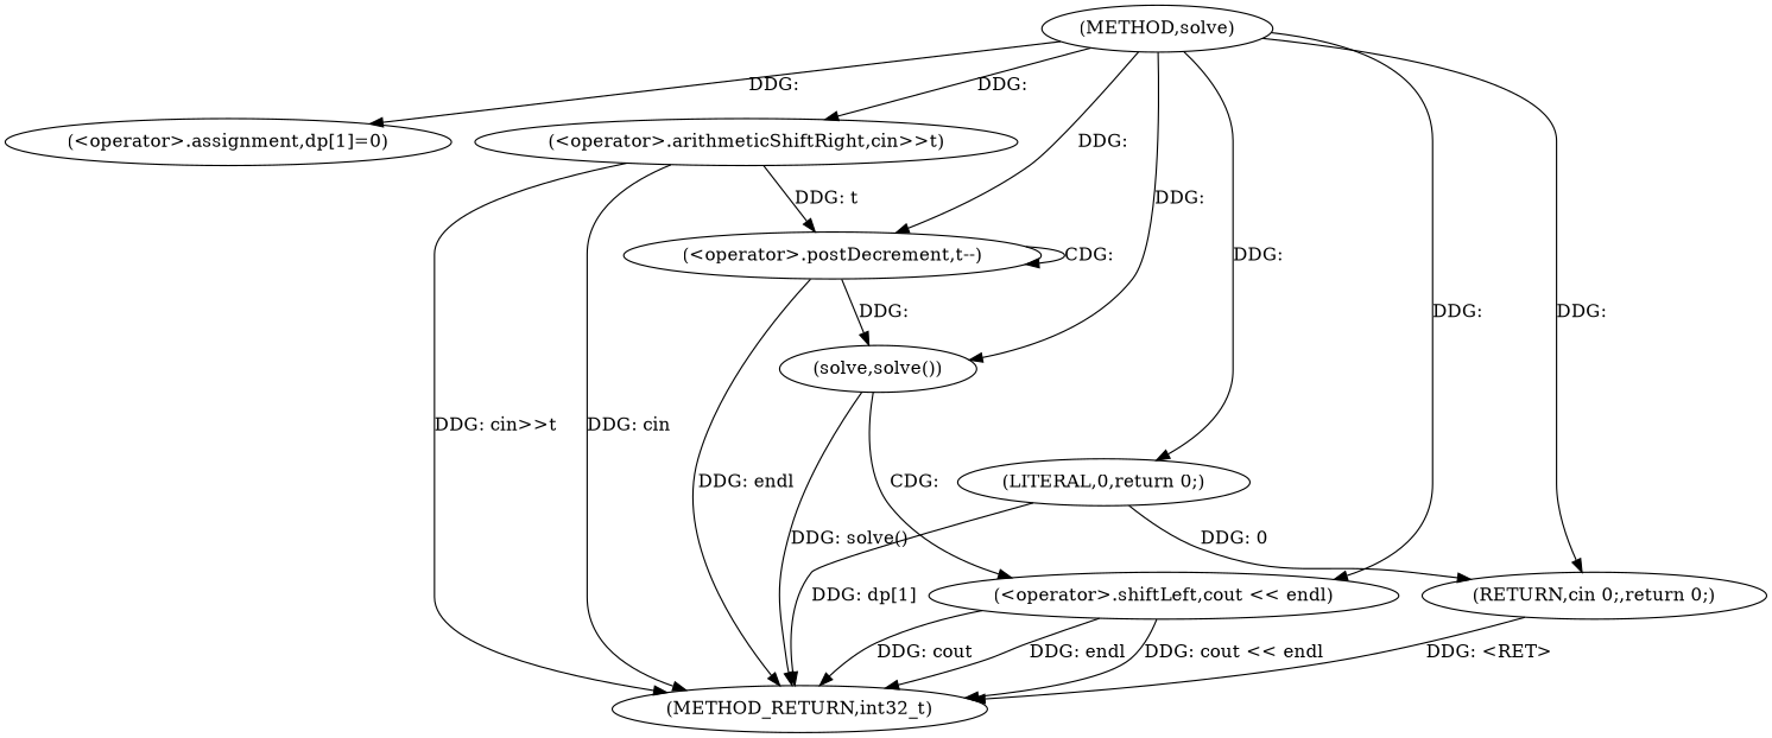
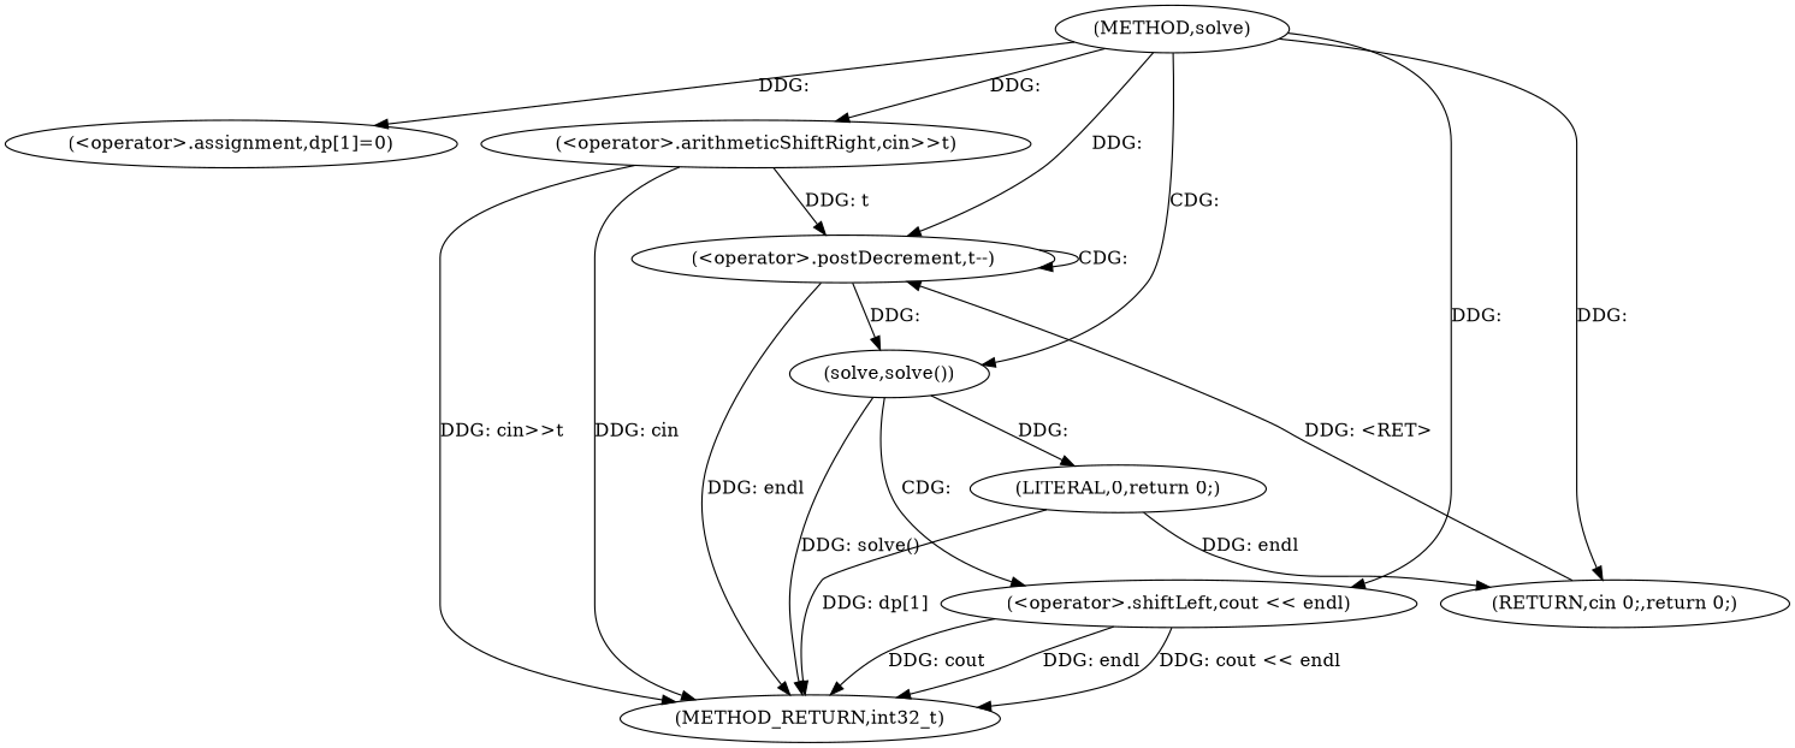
  digraph {
    n1 [label="(METHOD,solve)"]
    n2 [label="(<operator>.assignment,dp[1]=0)"]
    n3 [label="(<operator>.arithmeticShiftRight,cin>>t)"]
    n4 [label="(RETURN,cin 0;,return 0;)"]
    n5 [label="(<operator>.postDecrement,t--)"]
    n6 [label="(LITERAL,0,return 0;)"]
    n7 [label="(solve,solve())"]
    n8 [label="(<operator>.shiftLeft,cout << endl)"]
    n9 [label="(METHOD_RETURN,int32_t)"]
    n1 -> n2 [label="DDG: "]
    n1 -> n3 [label="DDG: "]
    n1 -> n4 [label="DDG: "]
    n1 -> n5 [label="DDG: "]
-   n1 -> n6 [label="DDG: "]
-   n1 -> n7 [label="DDG: "]
+   n7 -> n6 [label="DDG: "]
+   n1 -> n7 [label="CDG: "]
    n1 -> n8 [label="DDG: "]
    n3 -> n5 [label="DDG: t"]
    n3 -> n9 [label="DDG: cin>>t"]
    n3 -> n9 [label="DDG: cin"]
-   n4 -> n9 [label="DDG: <RET>"]
+   n4 -> n5 [label="DDG: <RET>"]
    n5 -> n5 [label="CDG: "]
    n5 -> n7 [label="DDG: "]
    n5 -> n9 [label="DDG: endl"]
-   n6 -> n4 [label="DDG: 0"]
+   n6 -> n4 [label="DDG: endl"]
    n6 -> n9 [label="DDG: dp[1]"]
    n7 -> n8 [label="CDG: "]
    n7 -> n9 [label="DDG: solve()"]
    n8 -> n9 [label="DDG: endl"]
    n8 -> n9 [label="DDG: cout << endl"]
    n8 -> n9 [label="DDG: cout"]
  }
